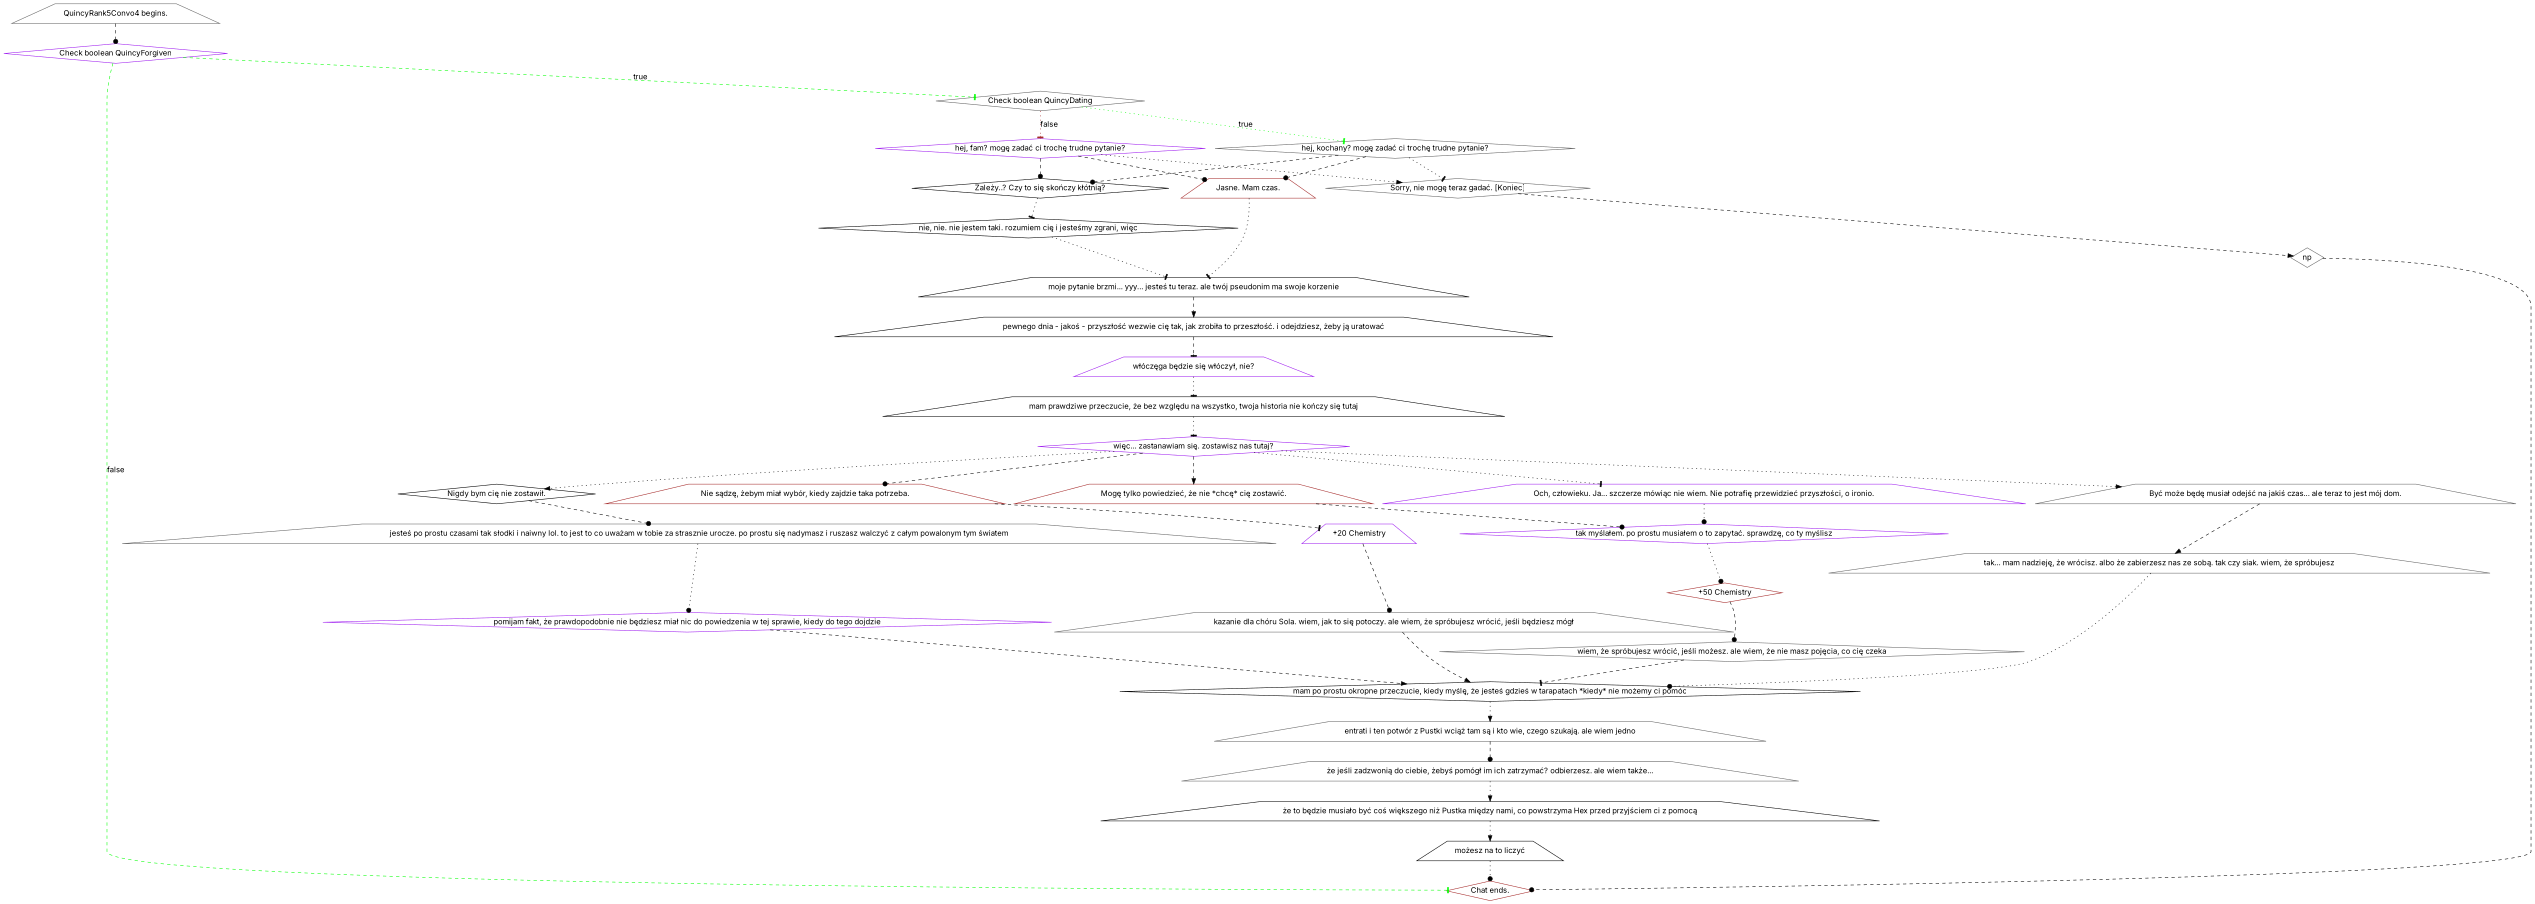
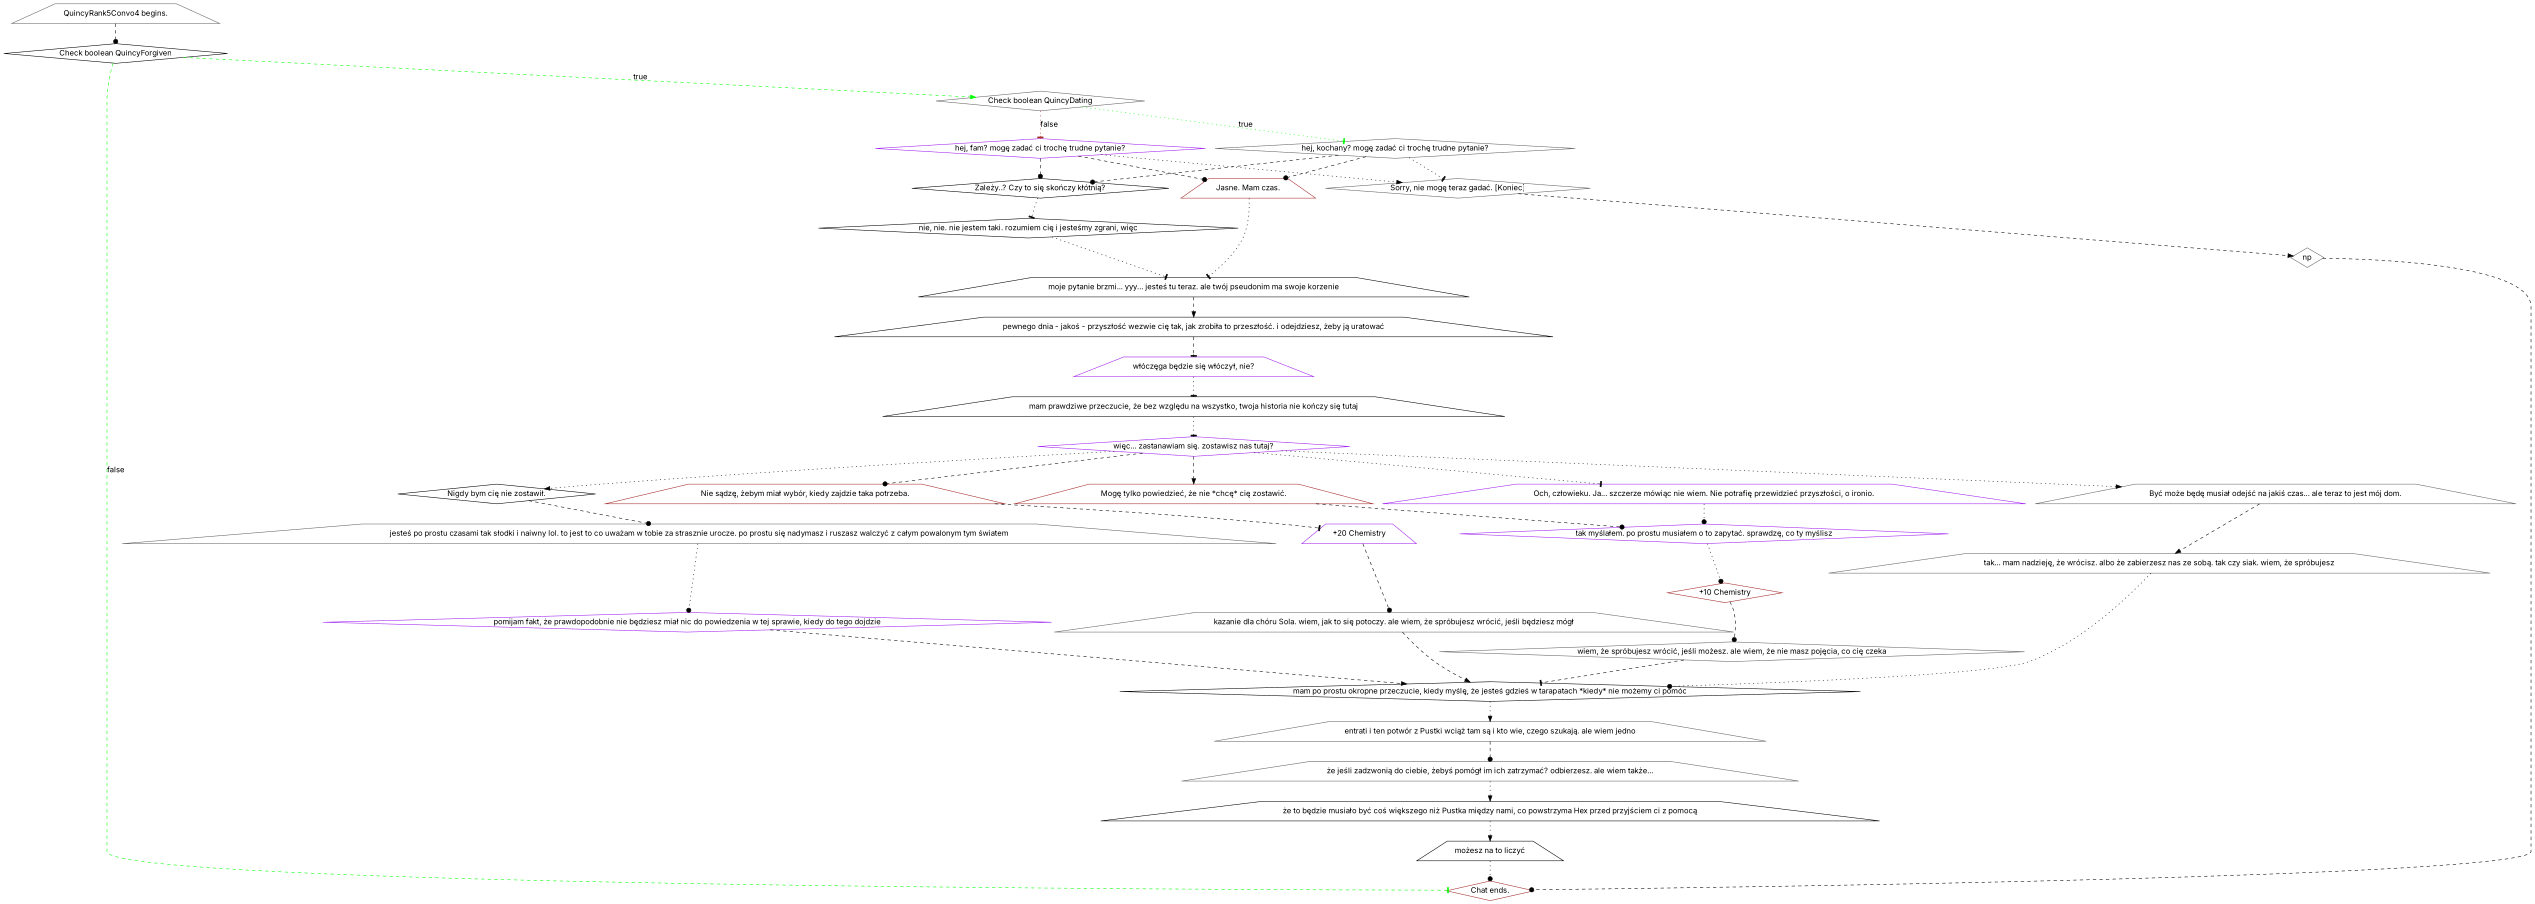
  digraph {
    fontname=Inter
    node [color=gray40 fontname=Inter shape=trapezium]
    edge [arrowhead=dot fontname=Inter style=dashed]
-   n1 [color=purple label="Check boolean QuincyForgiven" shape=diamond]
+   n1 [color=black label="Check boolean QuincyForgiven" shape=diamond]
    "QuincyRank5Convo4 begins."
    n3 [label="Check boolean QuincyDating" shape=diamond]
    "Chat ends." [color=brown shape=diamond]
    n5 [label="hej, kochany? mogę zadać ci trochę trudne pytanie?" shape=diamond]
    n6 [color=purple label="hej, fam? mogę zadać ci trochę trudne pytanie?" shape=diamond]
    n7 [color=black label="Zależy..? Czy to się skończy kłótnią?" shape=diamond]
    n8 [color=brown label="Jasne. Mam czas."]
    n9 [label="Sorry, nie mogę teraz gadać. [Koniec]" shape=diamond]
    n10 [color=black label="nie, nie. nie jestem taki. rozumiem cię i jesteśmy zgrani, więc" shape=diamond]
    n11 [color=black label="moje pytanie brzmi... yyy... jesteś tu teraz. ale twój pseudonim ma swoje korzenie"]
    n12 [label=np shape=diamond]
    n13 [color=black label="pewnego dnia - jakoś - przyszłość wezwie cię tak, jak zrobiła to przeszłość. i odejdziesz, żeby ją uratować"]
    n14 [color=purple label="włóczęga będzie się włóczył, nie?"]
    n15 [color=black label="mam prawdziwe przeczucie, że bez względu na wszystko, twoja historia nie kończy się tutaj"]
    n16 [color=purple label="więc... zastanawiam się. zostawisz nas tutaj?" shape=diamond]
    n17 [color=purple label="Och, człowieku. Ja... szczerze mówiąc nie wiem. Nie potrafię przewidzieć przyszłości, o ironio."]
    n18 [color=brown label="Mogę tylko powiedzieć, że nie *chcę* cię zostawić."]
    n19 [color=black label="Nigdy bym cię nie zostawił." shape=diamond]
    n20 [label="Być może będę musiał odejść na jakiś czas... ale teraz to jest mój dom."]
    n21 [color=brown label="Nie sądzę, żebym miał wybór, kiedy zajdzie taka potrzeba."]
    n22 [color=purple label="tak myślałem. po prostu musiałem o to zapytać. sprawdzę, co ty myślisz" shape=diamond]
    n23 [label="jesteś po prostu czasami tak słodki i naiwny lol. to jest to co uważam w tobie za strasznie urocze. po prostu się nadymasz i ruszasz walczyć z całym powalonym tym światem"]
    n24 [label="tak... mam nadzieję, że wrócisz. albo że zabierzesz nas ze sobą. tak czy siak. wiem, że spróbujesz"]
    n25 [color=purple label="+20 Chemistry"]
-   n26 [color=brown label="+50 Chemistry" shape=diamond]
+   n26 [color=brown label="+10 Chemistry" shape=diamond]
    n27 [color=purple label="pomijam fakt, że prawdopodobnie nie będziesz miał nic do powiedzenia w tej sprawie, kiedy do tego dojdzie" shape=diamond]
    n28 [color=black label="mam po prostu okropne przeczucie, kiedy myślę, że jesteś gdzieś w tarapatach *kiedy* nie możemy ci pomóc" shape=diamond]
    n29 [label="kazanie dla chóru Sola. wiem, jak to się potoczy. ale wiem, że spróbujesz wrócić, jeśli będziesz mógł"]
    n30 [label="wiem, że spróbujesz wrócić, jeśli możesz. ale wiem, że nie masz pojęcia, co cię czeka" shape=diamond]
    n31 [label="entrati i ten potwór z Pustki wciąż tam są i kto wie, czego szukają. ale wiem jedno"]
    n32 [label="że jeśli zadzwonią do ciebie, żebyś pomógł im ich zatrzymać? odbierzesz. ale wiem także..."]
    n33 [color=black label="że to będzie musiało być coś większego niż Pustka między nami, co powstrzyma Hex przed przyjściem ci z pomocą"]
    n34 [color=black label="możesz na to liczyć"]
-   n1 -> n3 [arrowhead=tee color=green label=true]
+   n1 -> n3 [arrowhead=normal color=green label=true]
    n1 -> "Chat ends." [arrowhead=tee color=green label=false]
    "QuincyRank5Convo4 begins." -> n1
    n3 -> n5 [arrowhead=tee color=green label=true style=dotted]
    n3 -> n6 [arrowhead=tee color=brown label=false style=dotted]
    n5 -> n7
    n5 -> n8
    n5 -> n9 [arrowhead=tee style=dotted]
    n6 -> n7
    n6 -> n8
    n6 -> n9 [arrowhead=normal style=dotted]
    n7 -> n10 [arrowhead=tee style=dotted]
    n8 -> n11 [arrowhead=tee style=dotted]
    n9 -> n12 [arrowhead=normal]
    n10 -> n11 [arrowhead=tee style=dotted]
    n11 -> n13 [arrowhead=normal]
    n12 -> "Chat ends."
    n13 -> n14 [arrowhead=tee]
    n14 -> n15 [arrowhead=tee style=dotted]
    n15 -> n16 [arrowhead=tee style=dotted]
    n16 -> n17 [arrowhead=tee style=dotted]
    n16 -> n18 [arrowhead=normal]
    n16 -> n19 [arrowhead=normal style=dotted]
    n16 -> n20 [arrowhead=normal style=dotted]
    n16 -> n21
    n17 -> n22 [style=dotted]
    n18 -> n22
    n19 -> n23
    n20 -> n24 [arrowhead=normal]
    n21 -> n25 [arrowhead=tee]
    n22 -> n26 [style=dotted]
    n23 -> n27 [style=dotted]
    n24 -> n28 [style=dotted]
    n25 -> n29
    n26 -> n30
    n27 -> n28 [arrowhead=normal]
    n28 -> n31 [arrowhead=normal style=dotted]
    n29 -> n28 [arrowhead=normal]
    n30 -> n28 [arrowhead=tee]
    n31 -> n32
    n32 -> n33 [arrowhead=normal style=dotted]
    n33 -> n34 [arrowhead=normal style=dotted]
    n34 -> "Chat ends." [style=dotted]
  }
